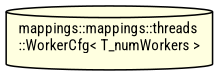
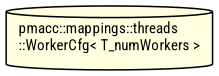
  digraph {
    rankdir=LR
    fontname="Roboto Condensed"
-   n1 [color=black fillcolor=lightyellow fontname="Roboto Condensed" fontsize=10 height=0.2 label="mappings::mappings::threads\l::WorkerCfg\< T_numWorkers \>" shape=cylinder style=filled width=0.4]
+   n1 [color=black fillcolor=lightyellow fontname="Roboto Condensed" fontsize=10 height=0.2 label="pmacc::mappings::threads\l::WorkerCfg\< T_numWorkers \>" shape=cylinder style=filled width=0.4]
  }
